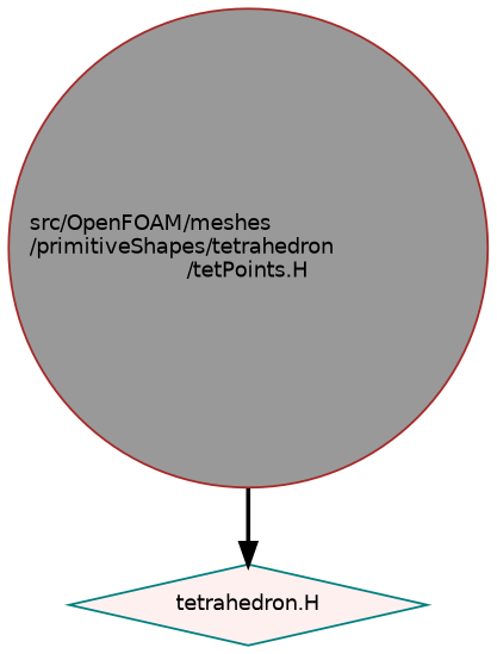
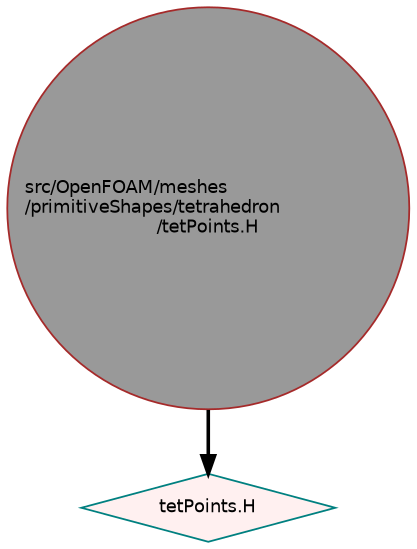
  digraph {
    node [fontname=Helvetica fontsize=10 style=filled]
    n1 [color=brown fillcolor=grey60 fontcolor=black height=0.2 label="src/OpenFOAM/meshes\l/primitiveShapes/tetrahedron\l/tetPoints.H" shape=circle width=0.4]
-   n2 [color=teal fillcolor="#FFF0F0" height=0.2 label="tetrahedron.H" shape=diamond width=0.4]
+   n2 [color=teal fillcolor="#FFF0F0" height=0.2 label="tetPoints.H" shape=diamond width=0.4]
    n1 -> n2 [color=black fontname=Helvetica fontsize=10 labelfontname=Helvetica labelfontsize=10 style=bold]
  }
